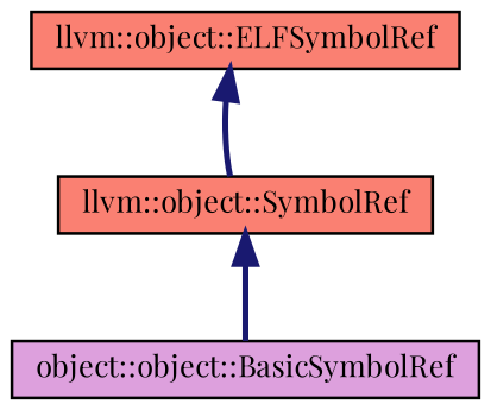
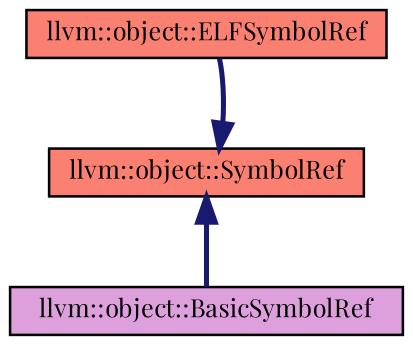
  digraph {
    fontname="Playfair Display"
    node [color=black fillcolor=salmon fontname="Playfair Display" fontsize=10 shape=box style=filled]
    edge [color=midnightblue dir=back fontname="Playfair Display" fontsize=10 labelfontname=Helvetica labelfontsize=10 style=bold]
    n1 [fontcolor=black height=0.2 label="llvm::object::ELFSymbolRef" width=0.4]
    n2 [height=0.2 label="llvm::object::SymbolRef" width=0.4]
-   n3 [fillcolor=plum height=0.2 label="object::object::BasicSymbolRef" width=0.4]
-   n1 -> n2
+   n3 [fillcolor=plum height=0.2 label="llvm::object::BasicSymbolRef" width=0.4]
+   n2 -> n1
    n2 -> n3
  }
